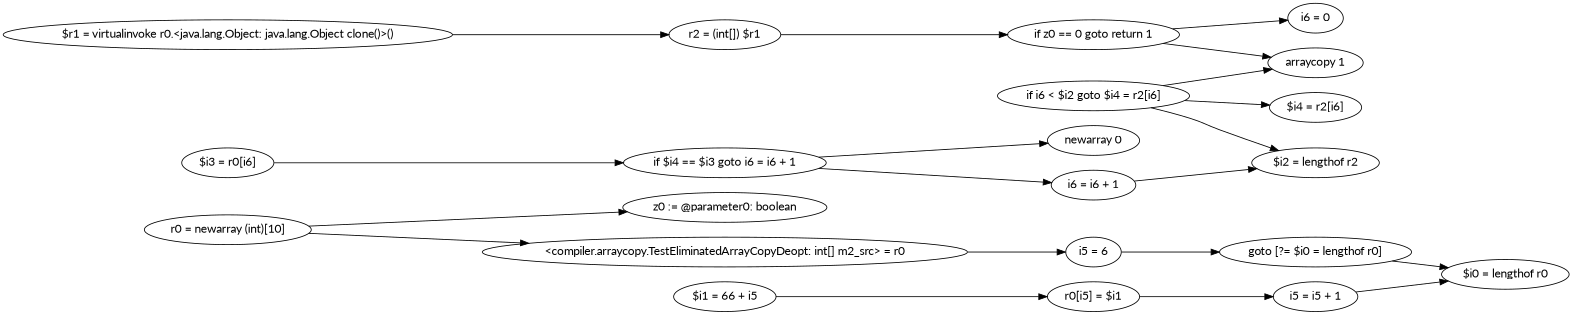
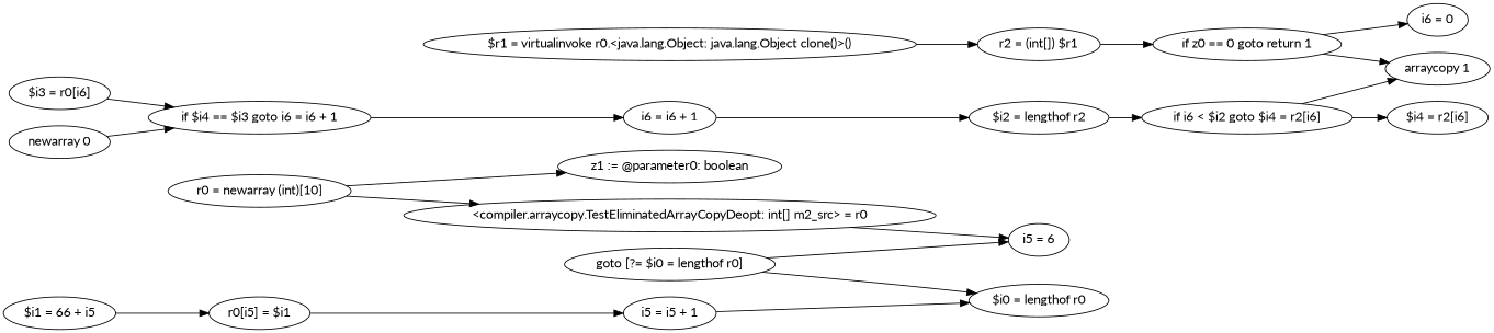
  digraph {
    fontname=Lato
    rankdir=LR
    node [fontname=Lato]
    edge [fontname=Lato]
    "r0 = newarray (int)[10]"
-   "z0 := @parameter0: boolean"
+   "z0 := @parameter0: boolean" [label="z1 := @parameter0: boolean"]
    "<compiler.arraycopy.TestEliminatedArrayCopyDeopt: int[] m2_src> = r0"
    n4 [label="i5 = 6"]
    "goto [?= $i0 = lengthof r0]"
    "$i0 = lengthof r0"
    "$i1 = 66 + i5"
    "r0[i5] = $i1"
    "i5 = i5 + 1"
    "$r1 = virtualinvoke r0.<java.lang.Object: java.lang.Object clone()>()"
    "r2 = (int[]) $r1"
    "if z0 == 0 goto return 1"
    "i6 = 0"
    n14 [label="arraycopy 1"]
    "$i2 = lengthof r2"
    "if i6 < $i2 goto $i4 = r2[i6]"
    "$i3 = r0[i6]"
    "if $i4 == $i3 goto i6 = i6 + 1"
    n19 [label="newarray 0"]
    "i6 = i6 + 1"
    "$i4 = r2[i6]"
    "r0 = newarray (int)[10]" -> "z0 := @parameter0: boolean"
    "r0 = newarray (int)[10]" -> "<compiler.arraycopy.TestEliminatedArrayCopyDeopt: int[] m2_src> = r0"
    "<compiler.arraycopy.TestEliminatedArrayCopyDeopt: int[] m2_src> = r0" -> n4
-   n4 -> "goto [?= $i0 = lengthof r0]"
+   "goto [?= $i0 = lengthof r0]" -> n4
    "goto [?= $i0 = lengthof r0]" -> "$i0 = lengthof r0"
    "$i1 = 66 + i5" -> "r0[i5] = $i1"
    "r0[i5] = $i1" -> "i5 = i5 + 1"
    "i5 = i5 + 1" -> "$i0 = lengthof r0"
    "$r1 = virtualinvoke r0.<java.lang.Object: java.lang.Object clone()>()" -> "r2 = (int[]) $r1"
    "r2 = (int[]) $r1" -> "if z0 == 0 goto return 1"
    "if z0 == 0 goto return 1" -> "i6 = 0"
    "if z0 == 0 goto return 1" -> n14
-   "if i6 < $i2 goto $i4 = r2[i6]" -> "$i2 = lengthof r2"
+   "$i2 = lengthof r2" -> "if i6 < $i2 goto $i4 = r2[i6]"
    "if i6 < $i2 goto $i4 = r2[i6]" -> n14
    "if i6 < $i2 goto $i4 = r2[i6]" -> "$i4 = r2[i6]"
    "$i3 = r0[i6]" -> "if $i4 == $i3 goto i6 = i6 + 1"
-   "if $i4 == $i3 goto i6 = i6 + 1" -> n19
+   n19 -> "if $i4 == $i3 goto i6 = i6 + 1"
    "if $i4 == $i3 goto i6 = i6 + 1" -> "i6 = i6 + 1"
    "i6 = i6 + 1" -> "$i2 = lengthof r2"
  }
